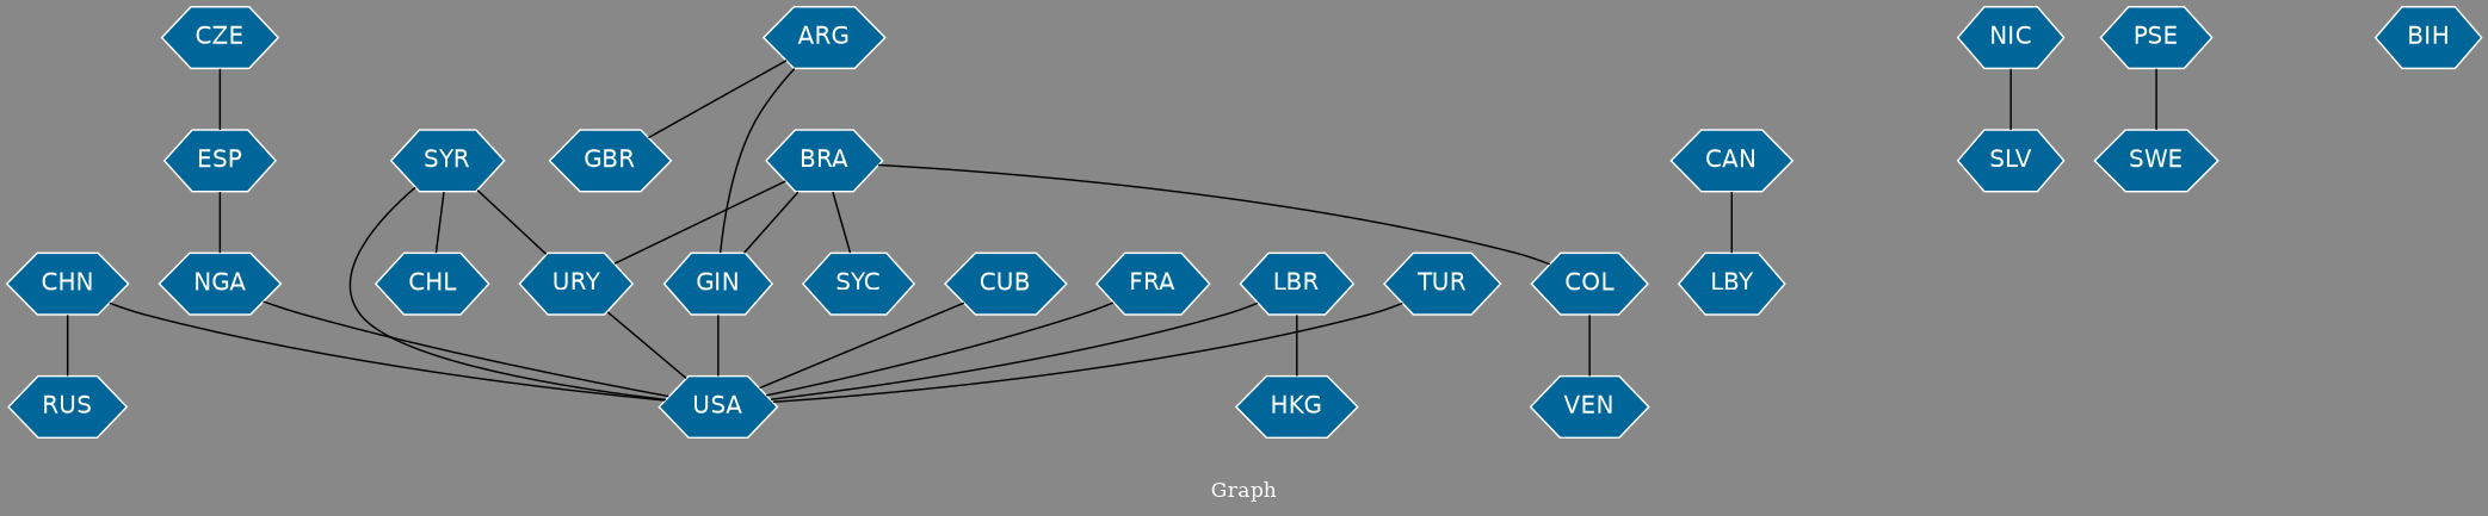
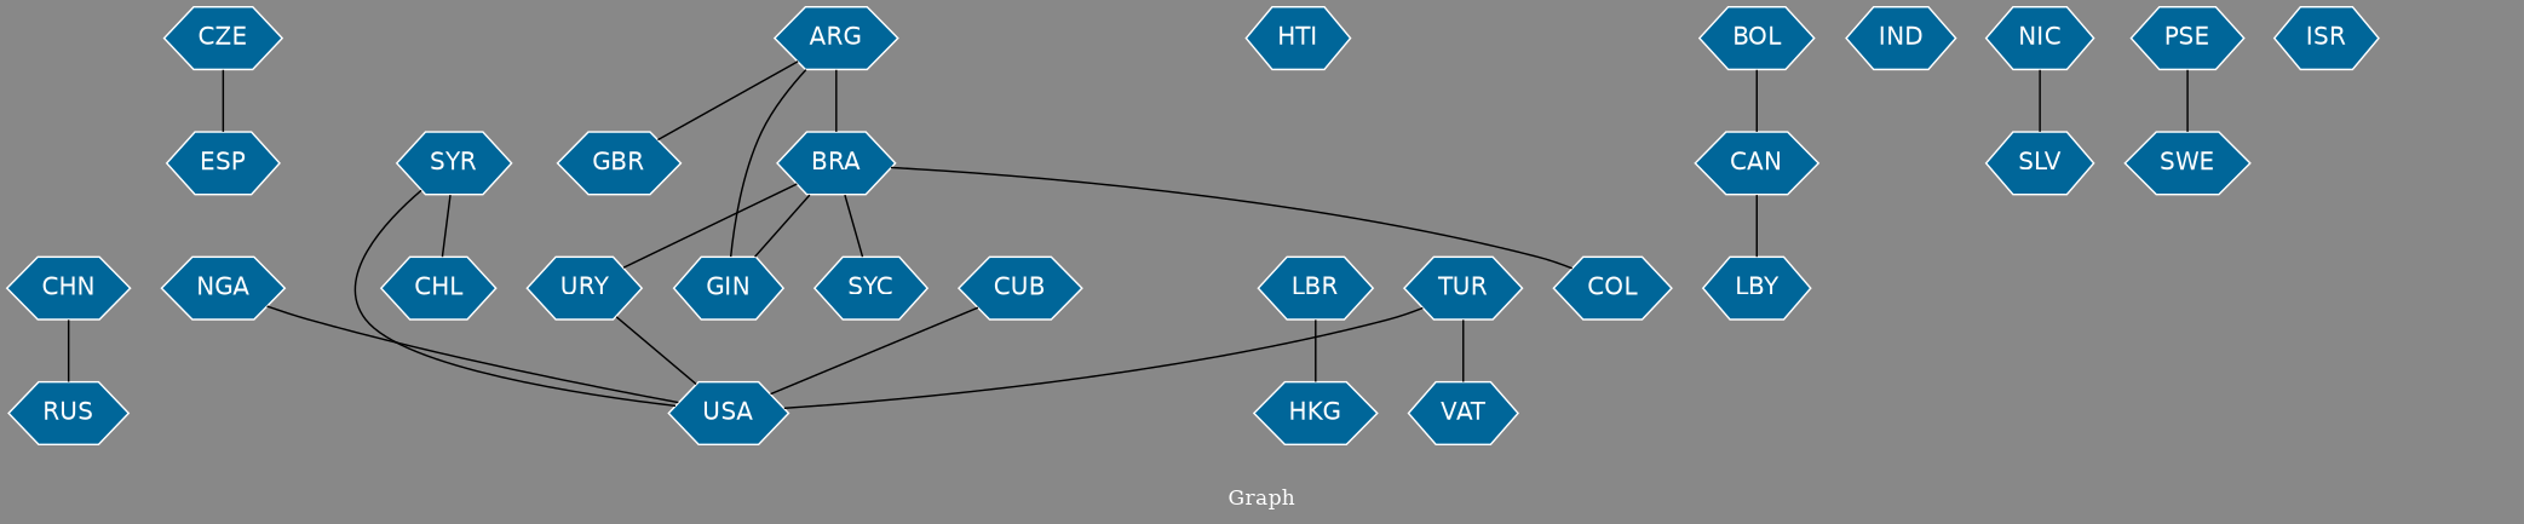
  graph {
    bgcolor="#888888"
    fontcolor=white
    fontsize=12
    label="Graph"
    node [color=white fillcolor="#006699" fontcolor=white fontname=Helvetica shape=hexagon style=filled]
    edge [arrowhead=open color=black fontcolor=white fontname=Courier fontsize=12 weight=1]
    n1 [label=ESP]
    n2 [label=NGA]
    n3 [label=USA]
-   n4 [label=FRA]
-   n5 [label=VEN]
    n6 [label=GBR]
    n7 [label=CHN]
    n8 [label=RUS]
    n9 [label=HKG]
    n10 [label=BRA]
    n11 [label=SYC]
    n12 [label=GIN]
    n13 [label=URY]
    n14 [label=COL]
    n15 [label=CHL]
    n16 [label=ARG]
    n17 [label=LBR]
+   n18 [label=VAT]
+   n19 [label=HTI]
+   n20 [label=BOL]
    n21 [label=CAN]
    n22 [label=LBY]
+   n23 [label=IND]
    n24 [label=NIC]
    n25 [label=SLV]
    n26 [label=CUB]
    n27 [label=SWE]
    n28 [label=PSE]
    n29 [label=CZE]
    n30 [label=SYR]
    n31 [label=TUR]
-   n33 [label=BIH]
-   n1 -- n2
+   n32 [label=ISR]
    n2 -- n3
-   n4 -- n3
-   n7 -- n3 [weight=2]
    n7 -- n8
    n10 -- n11 [weight=4]
    n10 -- n12 [weight=5]
    n10 -- n13
    n10 -- n14
-   n12 -- n3
    n13 -- n3
-   n14 -- n5
    n16 -- n6
+   n16 -- n10 [weight=5]
    n16 -- n12 [weight=2]
-   n17 -- n3 [weight=2]
    n17 -- n9 [weight=2]
+   n20 -- n21
    n21 -- n22
    n24 -- n25
    n26 -- n3
    n28 -- n27
    n29 -- n1
    n30 -- n3
-   n30 -- n13 [weight=3]
    n30 -- n15 [weight=2]
    n31 -- n3
+   n31 -- n18
  }
